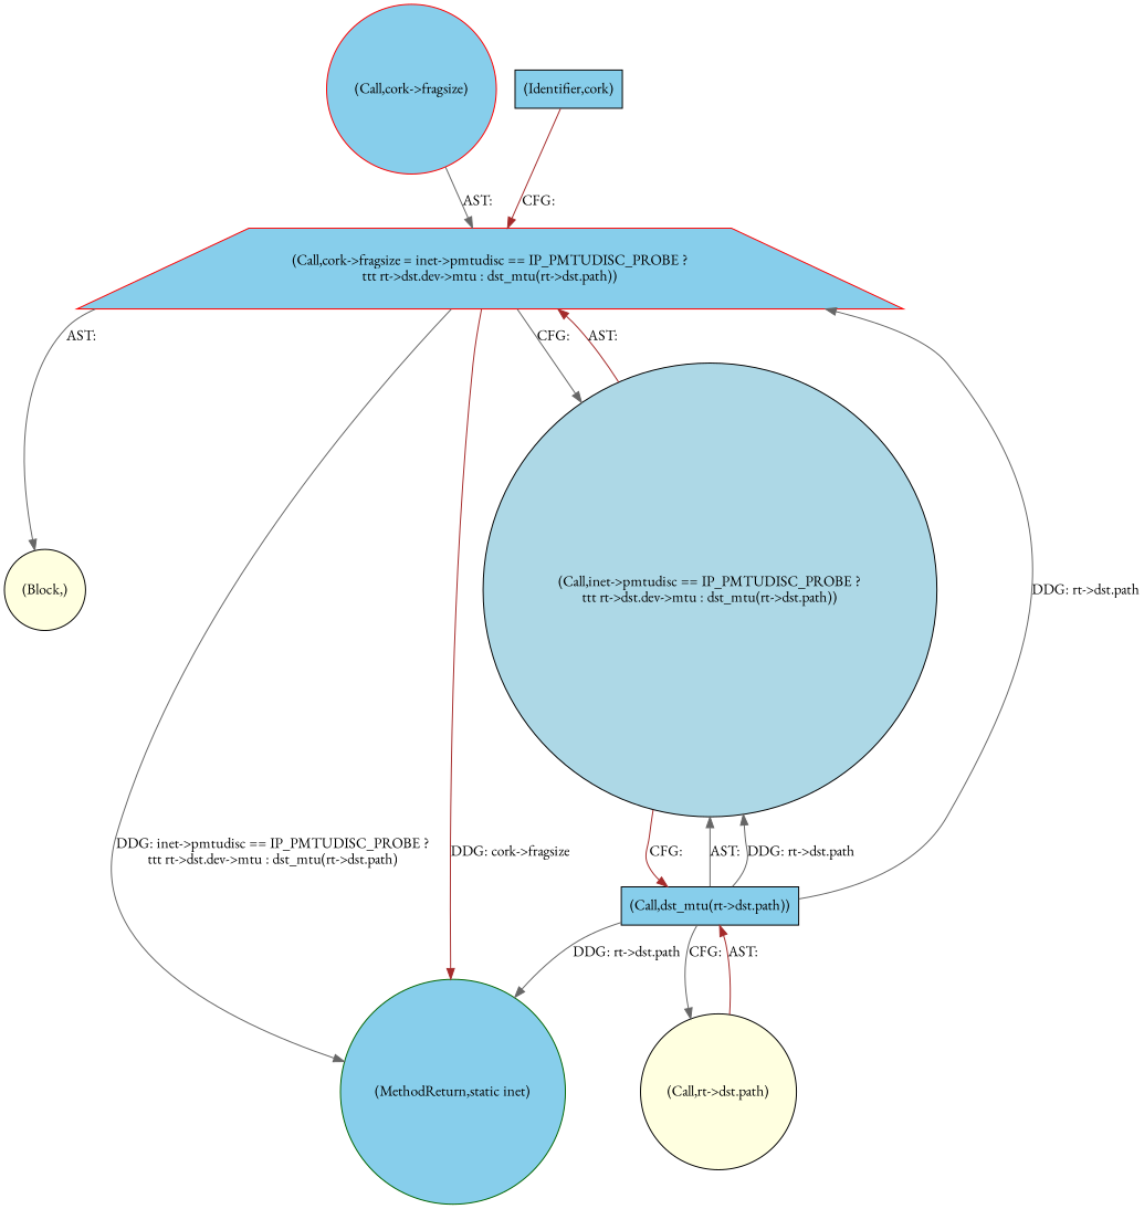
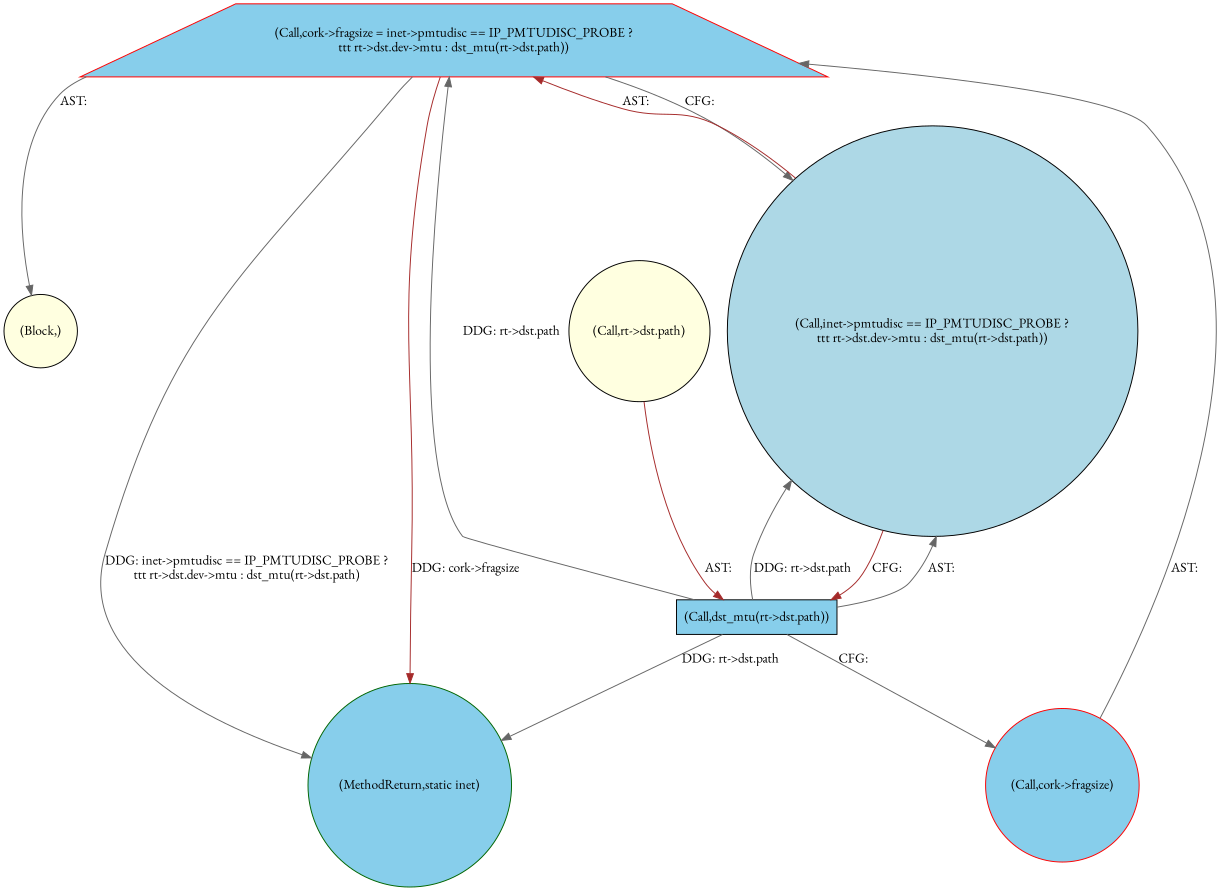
  digraph {
    fontname="EB Garamond"
    node [color=black fillcolor=skyblue fontname="EB Garamond" shape=circle style=filled]
    edge [color=gray40 fontname="EB Garamond"]
    n1 [color=red label="(Call,cork->fragsize = inet->pmtudisc == IP_PMTUDISC_PROBE ?\n\t\t\t rt->dst.dev->mtu : dst_mtu(rt->dst.path))" shape=trapezium]
    n2 [fillcolor=lightyellow label="(Block,)"]
    n3 [color=darkgreen label="(MethodReturn,static inet)"]
    n4 [fillcolor=lightblue label="(Call,inet->pmtudisc == IP_PMTUDISC_PROBE ?\n\t\t\t rt->dst.dev->mtu : dst_mtu(rt->dst.path))"]
    n5 [label="(Call,dst_mtu(rt->dst.path))" shape=box]
    n6 [fillcolor=lightyellow label="(Call,rt->dst.path)"]
    n7 [color=red label="(Call,cork->fragsize)"]
-   n8 [label="(Identifier,cork)" shape=box]
    n1 -> n2 [label="AST: "]
    n1 -> n3 [label="DDG: inet->pmtudisc == IP_PMTUDISC_PROBE ?\n\t\t\t rt->dst.dev->mtu : dst_mtu(rt->dst.path)"]
    n1 -> n3 [color=brown label="DDG: cork->fragsize"]
    n1 -> n4 [label="CFG: "]
    n4 -> n1 [color=brown label="AST: "]
    n4 -> n5 [color=brown label="CFG: "]
    n5 -> n1 [label="DDG: rt->dst.path"]
    n5 -> n3 [label="DDG: rt->dst.path"]
    n5 -> n4 [label="AST: "]
    n5 -> n4 [label="DDG: rt->dst.path"]
-   n5 -> n6 [label="CFG: "]
+   n5 -> n7 [label="CFG: "]
    n6 -> n5 [color=brown label="AST: "]
    n7 -> n1 [label="AST: "]
-   n8 -> n1 [color=brown label="CFG: "]
  }
